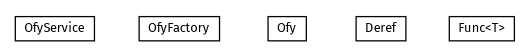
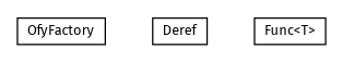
  digraph {
    nodesep=0.25
    rankdir=TB
    ranksep=0.5
    fontname="Fira Sans"
    node [fontcolor=black fontname="Fira Sans" fontsize=10.0 shape=plaintext]
-   n1 [label=<<table title="com.gwtplatform.carstore.server.dao.objectify.OfyService" border="0" cellborder="1" cellspacing="0" cellpadding="2" port="p" href="./OfyService.html"> 		<tr><td><table border="0" cellspacing="0" cellpadding="1"> <tr><td align="center" balign="center"> OfyService </td></tr> 		</table></td></tr> 		</table>>]
    n2 [label=<<table title="com.gwtplatform.carstore.server.dao.objectify.OfyFactory" border="0" cellborder="1" cellspacing="0" cellpadding="2" port="p" href="./OfyFactory.html"> 		<tr><td><table border="0" cellspacing="0" cellpadding="1"> <tr><td align="center" balign="center"> OfyFactory </td></tr> 		</table></td></tr> 		</table>>]
-   n3 [label=<<table title="com.gwtplatform.carstore.server.dao.objectify.Ofy" border="0" cellborder="1" cellspacing="0" cellpadding="2" port="p" href="./Ofy.html"> 		<tr><td><table border="0" cellspacing="0" cellpadding="1"> <tr><td align="center" balign="center"> Ofy </td></tr> 		</table></td></tr> 		</table>>]
    n4 [label=<<table title="com.gwtplatform.carstore.server.dao.objectify.Deref" border="0" cellborder="1" cellspacing="0" cellpadding="2" port="p" href="./Deref.html"> 		<tr><td><table border="0" cellspacing="0" cellpadding="1"> <tr><td align="center" balign="center"> Deref </td></tr> 		</table></td></tr> 		</table>>]
    n5 [label=<<table title="com.gwtplatform.carstore.server.dao.objectify.Deref.Func" border="0" cellborder="1" cellspacing="0" cellpadding="2" port="p" href="./Deref.Func.html"> 		<tr><td><table border="0" cellspacing="0" cellpadding="1"> <tr><td align="center" balign="center"> Func&lt;T&gt; </td></tr> 		</table></td></tr> 		</table>>]
  }
